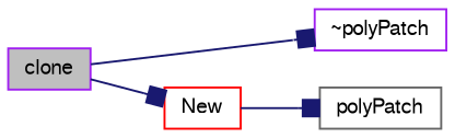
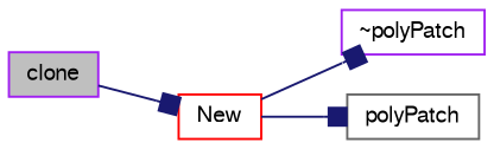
  digraph {
    rankdir=LR
    node [color=purple fontname=FreeSans fontsize=10 shape=record]
    edge [arrowhead=box color=midnightblue fontname=FreeSans fontsize=10 labelfontname=FreeSans labelfontsize=10 style=solid]
    n1 [fillcolor=grey75 fontcolor=black height=0.2 label=clone style=filled width=0.4]
    n2 [color=red height=0.2 label=New width=0.4]
    n3 [height=0.2 label="~polyPatch" width=0.4]
    n4 [color=gray40 height=0.2 label=polyPatch width=0.4]
    n1 -> n2
-   n1 -> n3
+   n2 -> n3
    n2 -> n4
  }
